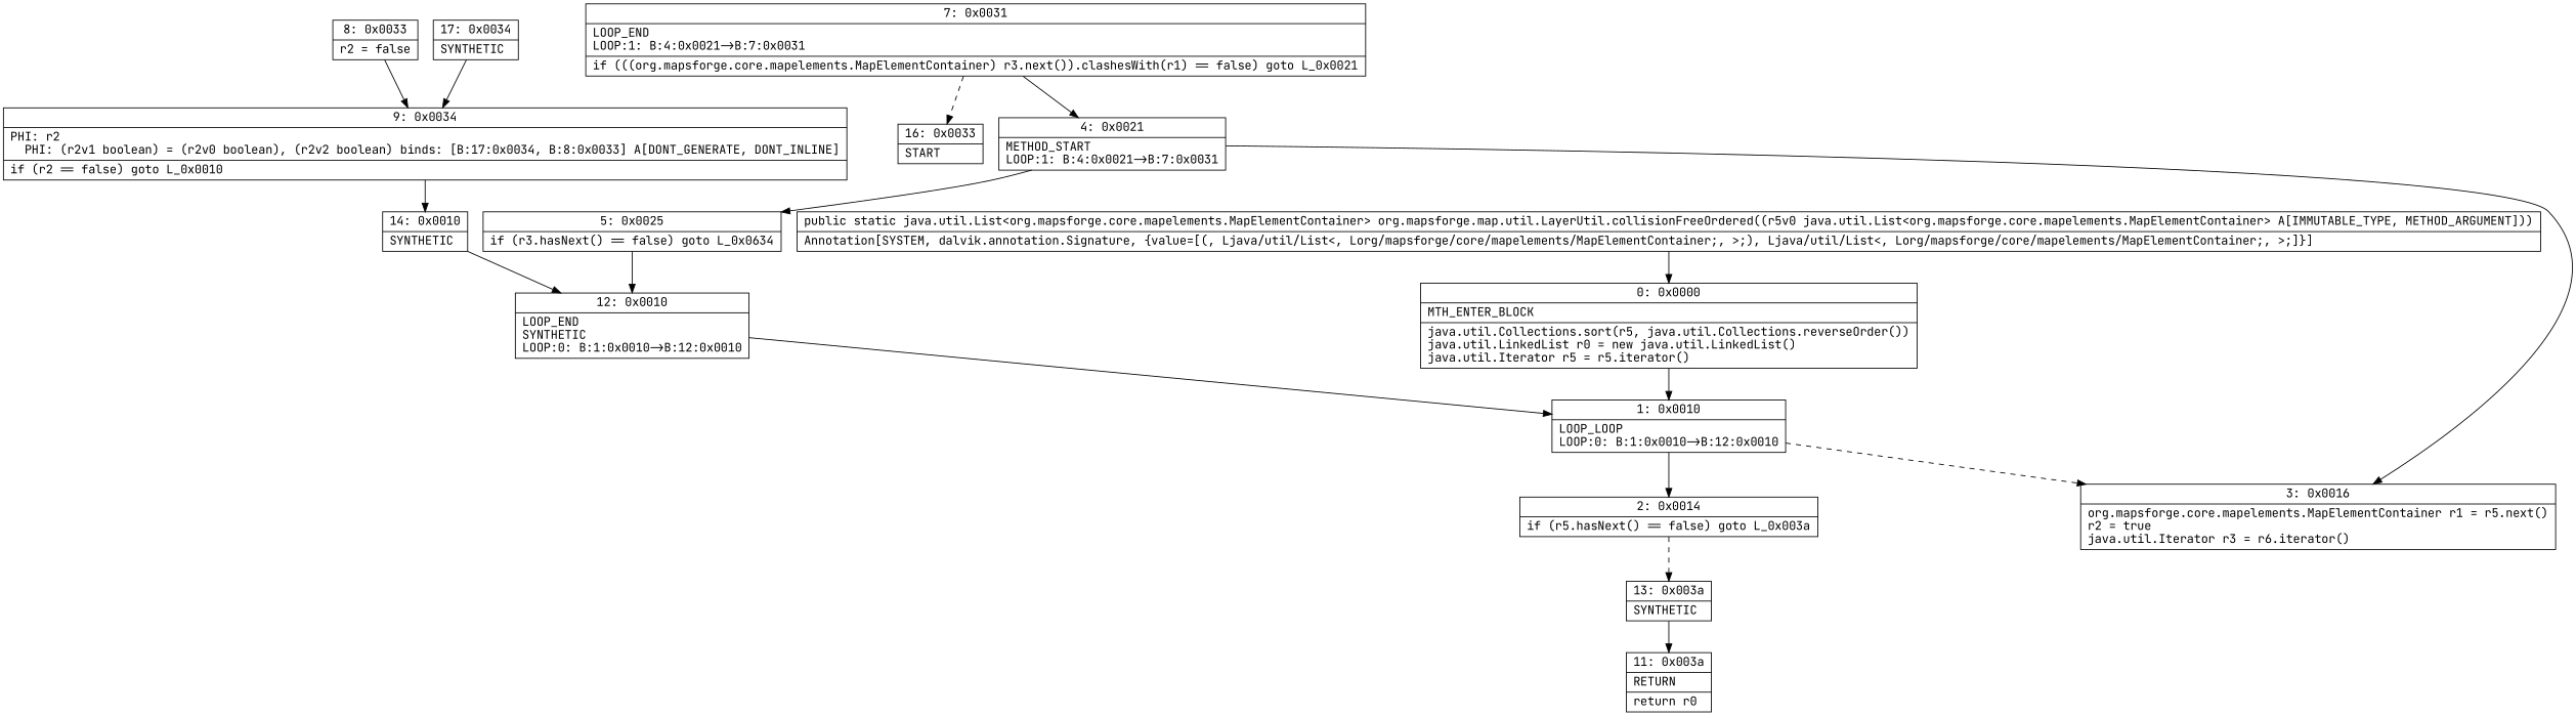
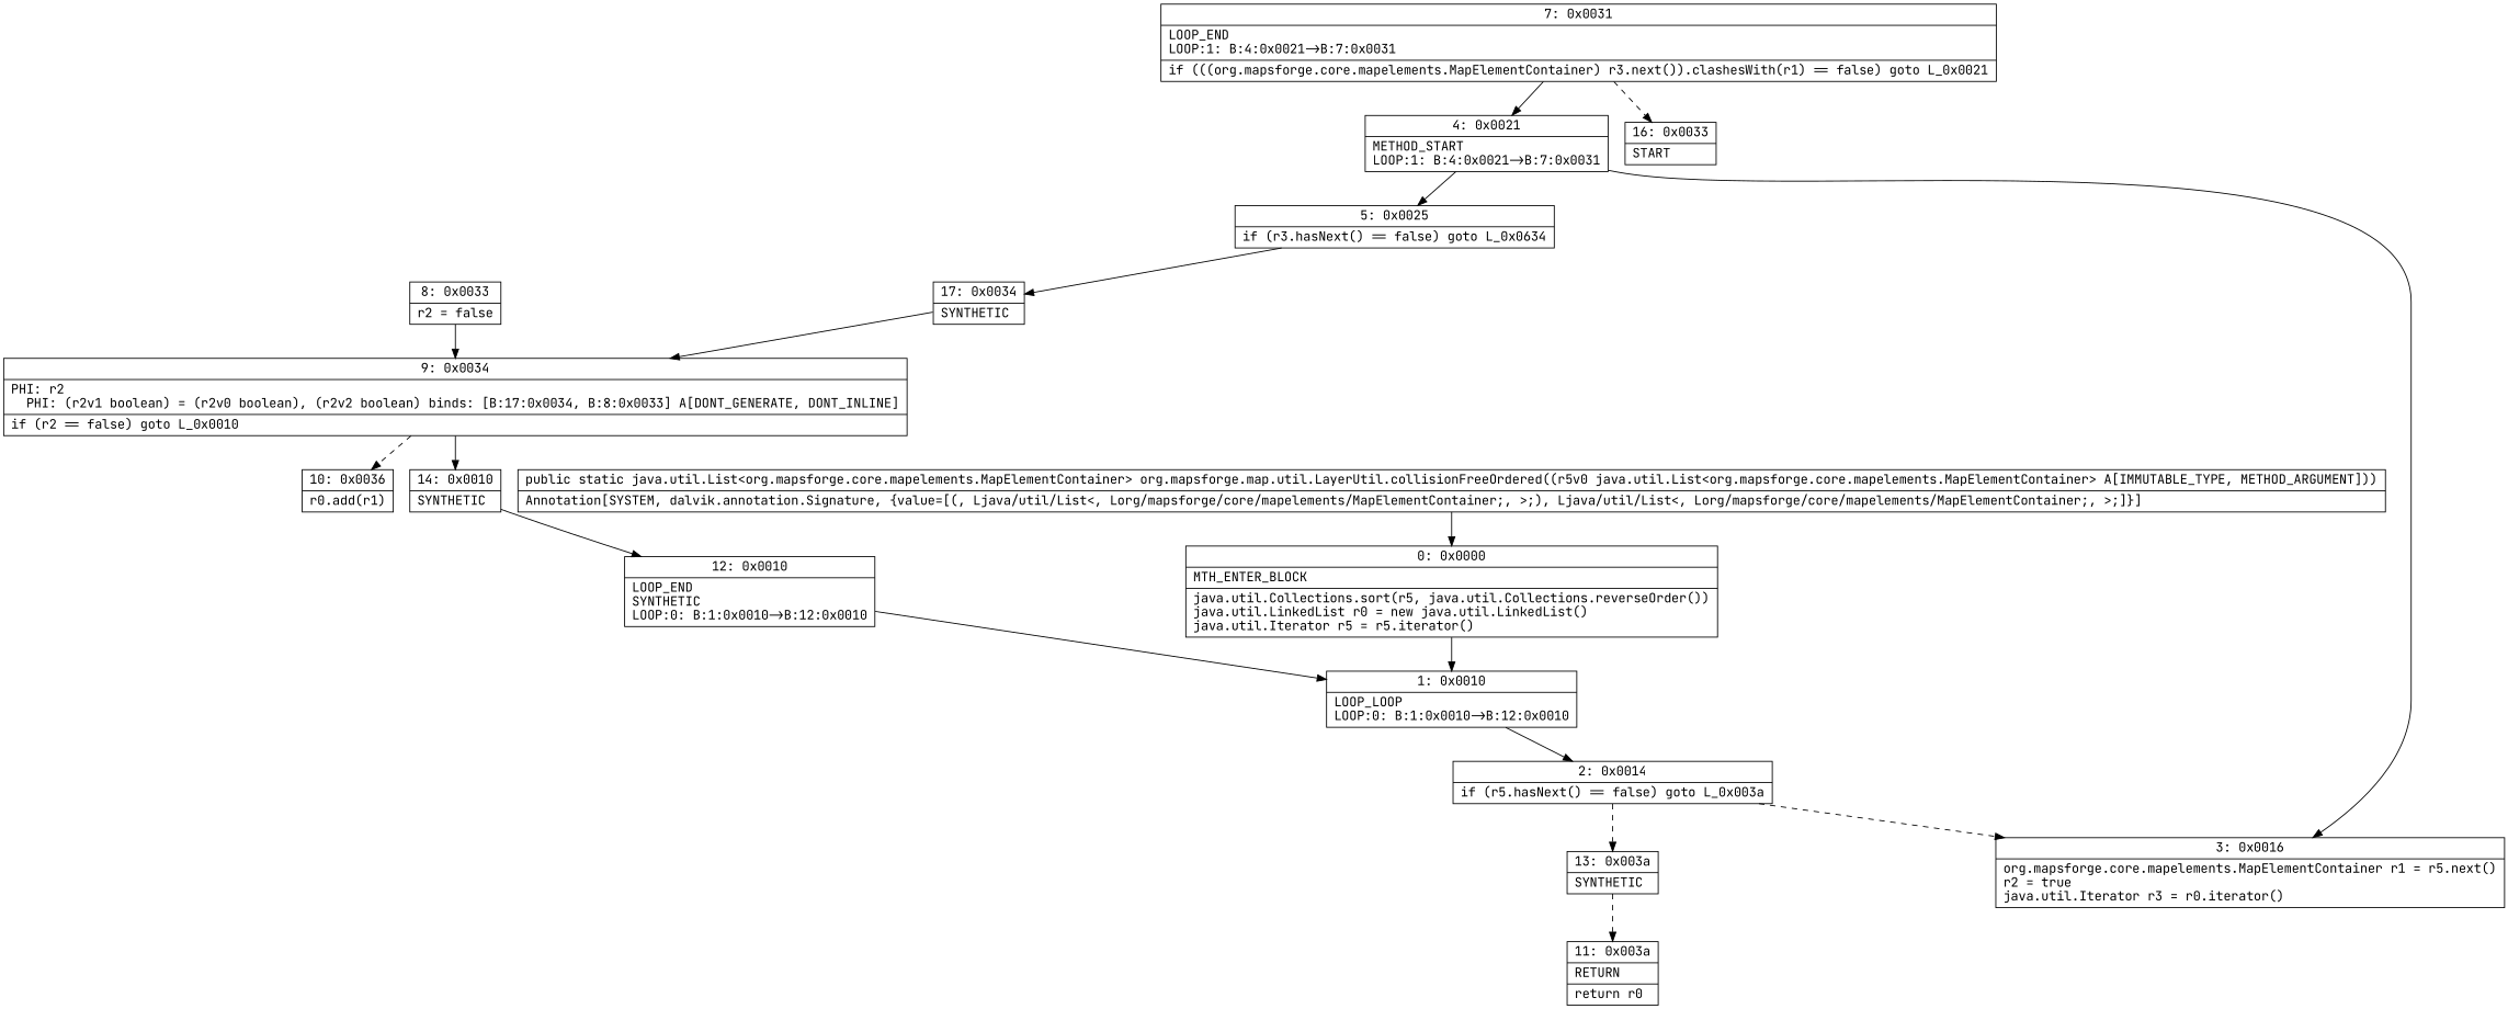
  digraph {
    fontname="JetBrains Mono"
    node [fontname="JetBrains Mono" shape=record]
    edge [fontname="JetBrains Mono"]
    n1 [label="{0\:\ 0x0000|MTH_ENTER_BLOCK\l|java.util.Collections.sort(r5, java.util.Collections.reverseOrder())\ljava.util.LinkedList r0 = new java.util.LinkedList()\ljava.util.Iterator r5 = r5.iterator()\l}"]
    n2 [label="{1\:\ 0x0010|LOOP_LOOP\lLOOP:0: B:1:0x0010\-\>B:12:0x0010\l}"]
    n3 [label="{2\:\ 0x0014|if (r5.hasNext() == false) goto L_0x003a\l}"]
-   n4 [label="{3\:\ 0x0016|org.mapsforge.core.mapelements.MapElementContainer r1 = r5.next()\lr2 = true\ljava.util.Iterator r3 = r6.iterator()\l}"]
+   n4 [label="{3\:\ 0x0016|org.mapsforge.core.mapelements.MapElementContainer r1 = r5.next()\lr2 = true\ljava.util.Iterator r3 = r0.iterator()\l}"]
    n5 [label="{13\:\ 0x003a|SYNTHETIC\l}"]
    n6 [label="{11\:\ 0x003a|RETURN\l|return r0\l}"]
    n7 [label="{4\:\ 0x0021|METHOD_START\lLOOP:1: B:4:0x0021\-\>B:7:0x0031\l}"]
    n8 [label="{5\:\ 0x0025|if (r3.hasNext() == false) goto L_0x0634\l}"]
    n9 [label="{17\:\ 0x0034|SYNTHETIC\l}"]
    n10 [label="{9\:\ 0x0034|PHI: r2 \l  PHI: (r2v1 boolean) = (r2v0 boolean), (r2v2 boolean) binds: [B:17:0x0034, B:8:0x0033] A[DONT_GENERATE, DONT_INLINE]\l|if (r2 == false) goto L_0x0010\l}"]
    n11 [label="{7\:\ 0x0031|LOOP_END\lLOOP:1: B:4:0x0021\-\>B:7:0x0031\l|if (((org.mapsforge.core.mapelements.MapElementContainer) r3.next()).clashesWith(r1) == false) goto L_0x0021\l}"]
    n12 [label="{16\:\ 0x0033|START\l}"]
    n13 [label="{8\:\ 0x0033|r2 = false\l}"]
+   n14 [label="{10\:\ 0x0036|r0.add(r1)\l}"]
    n15 [label="{14\:\ 0x0010|SYNTHETIC\l}"]
    n16 [label="{12\:\ 0x0010|LOOP_END\lSYNTHETIC\lLOOP:0: B:1:0x0010\-\>B:12:0x0010\l}"]
    n17 [label="{public static java.util.List\<org.mapsforge.core.mapelements.MapElementContainer\> org.mapsforge.map.util.LayerUtil.collisionFreeOrdered((r5v0 java.util.List\<org.mapsforge.core.mapelements.MapElementContainer\> A[IMMUTABLE_TYPE, METHOD_ARGUMENT]))  | Annotation[SYSTEM, dalvik.annotation.Signature, \{value=[(, Ljava\/util\/List\<, Lorg\/mapsforge\/core\/mapelements\/MapElementContainer;, \>;), Ljava\/util\/List\<, Lorg\/mapsforge\/core\/mapelements\/MapElementContainer;, \>;]\}]\l}"]
    n1 -> n2
    n2 -> n3
-   n2 -> n4 [style=dashed]
+   n3 -> n4 [style=dashed]
    n3 -> n5 [style=dashed]
-   n5 -> n6
+   n5 -> n6 [style=dashed]
    n7 -> n4
    n7 -> n8
-   n8 -> n16
+   n8 -> n9
    n9 -> n10
+   n10 -> n14 [style=dashed]
    n10 -> n15
    n11 -> n7
    n11 -> n12 [style=dashed]
    n13 -> n10
    n15 -> n16
    n16 -> n2
    n17 -> n1
  }
